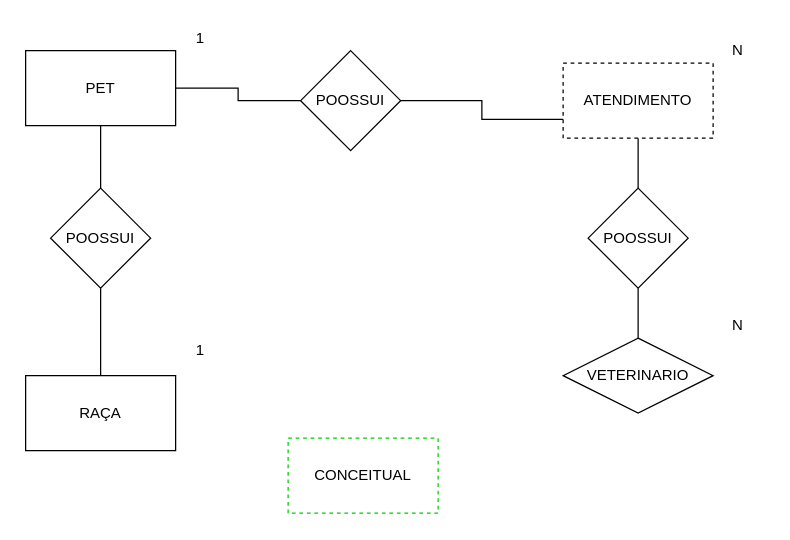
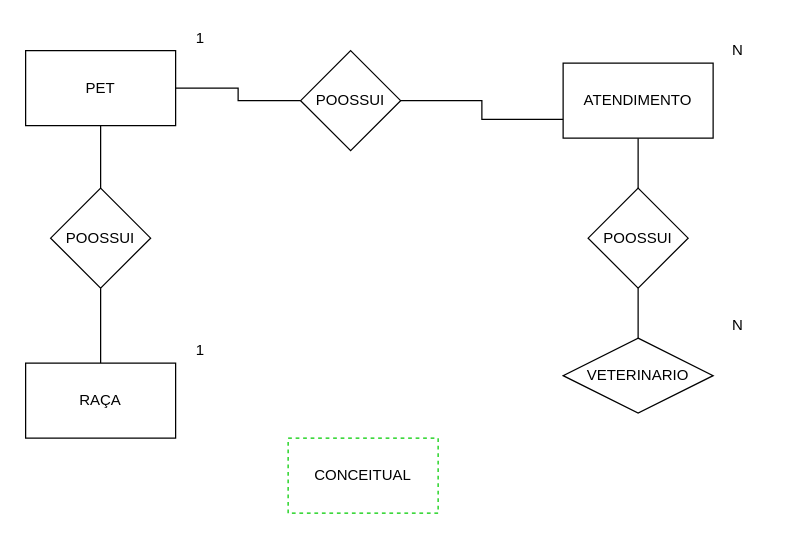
  <mxCell id="0" />
  <mxCell id="1" parent="0" />
  <mxCell id="2" style="edgeStyle=orthogonalEdgeStyle;rounded=0;orthogonalLoop=1;jettySize=auto;html=1;exitX=1;exitY=0.5;exitDx=0;exitDy=0;entryX=0;entryY=0.5;entryDx=0;entryDy=0;endArrow=none;endFill=0;" edge="1" parent="1" source="3" target="18"><mxGeometry relative="1" as="geometry" /></mxCell>
  <mxCell id="3" value="PET" style="rounded=0;whiteSpace=wrap;html=1;" vertex="1" parent="1"><mxGeometry x="20" y="40" width="120" height="60" as="geometry" /></mxCell>
  <mxCell id="4" style="edgeStyle=orthogonalEdgeStyle;rounded=0;orthogonalLoop=1;jettySize=auto;html=1;exitX=0.5;exitY=0;exitDx=0;exitDy=0;endArrow=none;endFill=0;" edge="1" parent="1" source="5" target="16"><mxGeometry relative="1" as="geometry" /></mxCell>
  <mxCell id="5" value="VETERINARIO" style="rhombus;whiteSpace=wrap;html=1;" vertex="1" parent="1"><mxGeometry x="450" y="270" width="120" height="60" as="geometry" /></mxCell>
  <mxCell id="6" style="edgeStyle=orthogonalEdgeStyle;rounded=0;orthogonalLoop=1;jettySize=auto;html=1;exitX=0.5;exitY=1;exitDx=0;exitDy=0;endArrow=none;endFill=0;" edge="1" parent="1" source="7" target="16"><mxGeometry relative="1" as="geometry" /></mxCell>
- <mxCell id="7" value="ATENDIMENTO" style="rounded=0;whiteSpace=wrap;html=1;dashed=1;" vertex="1" parent="1"><mxGeometry x="450" y="50" width="120" height="60" as="geometry" /></mxCell>
+ <mxCell id="7" value="ATENDIMENTO" style="rounded=0;whiteSpace=wrap;html=1;" vertex="1" parent="1"><mxGeometry x="450" y="50" width="120" height="60" as="geometry" /></mxCell>
  <mxCell id="8" style="edgeStyle=orthogonalEdgeStyle;rounded=0;orthogonalLoop=1;jettySize=auto;html=1;exitX=0.5;exitY=0;exitDx=0;exitDy=0;endArrow=none;endFill=0;" edge="1" parent="1" source="9" target="3"><mxGeometry relative="1" as="geometry" /></mxCell>
  <mxCell id="9" value="POOSSUI" style="rhombus;whiteSpace=wrap;html=1;" vertex="1" parent="1"><mxGeometry x="40" y="150" width="80" height="80" as="geometry" /></mxCell>
  <mxCell id="10" value="1" style="text;html=1;strokeColor=none;fillColor=none;align=center;verticalAlign=middle;whiteSpace=wrap;rounded=0;" vertex="1" parent="1"><mxGeometry x="140" y="20" width="40" height="20" as="geometry" /></mxCell>
  <mxCell id="11" value="N" style="text;html=1;strokeColor=none;fillColor=none;align=center;verticalAlign=middle;whiteSpace=wrap;rounded=0;" vertex="1" parent="1"><mxGeometry x="570" y="30" width="40" height="20" as="geometry" /></mxCell>
  <mxCell id="12" value="N" style="text;html=1;strokeColor=none;fillColor=none;align=center;verticalAlign=middle;whiteSpace=wrap;rounded=0;" vertex="1" parent="1"><mxGeometry x="570" y="250" width="40" height="20" as="geometry" /></mxCell>
  <mxCell id="13" style="edgeStyle=orthogonalEdgeStyle;rounded=0;orthogonalLoop=1;jettySize=auto;html=1;exitX=0.5;exitY=0;exitDx=0;exitDy=0;endArrow=none;endFill=0;" edge="1" parent="1" source="14" target="9"><mxGeometry relative="1" as="geometry" /></mxCell>
- <mxCell id="14" value="RAÇA" style="rounded=0;whiteSpace=wrap;html=1;" vertex="1" parent="1"><mxGeometry x="20" y="300" width="120" height="60" as="geometry" /></mxCell>
+ <mxCell id="14" value="RAÇA" style="rounded=0;whiteSpace=wrap;html=1;" vertex="1" parent="1"><mxGeometry x="20" y="290" width="120" height="60" as="geometry" /></mxCell>
  <mxCell id="15" value="1" style="text;html=1;strokeColor=none;fillColor=none;align=center;verticalAlign=middle;whiteSpace=wrap;rounded=0;" vertex="1" parent="1"><mxGeometry x="140" y="270" width="40" height="20" as="geometry" /></mxCell>
  <mxCell id="16" value="POOSSUI" style="rhombus;whiteSpace=wrap;html=1;" vertex="1" parent="1"><mxGeometry x="470" y="150" width="80" height="80" as="geometry" /></mxCell>
  <mxCell id="17" style="edgeStyle=orthogonalEdgeStyle;rounded=0;orthogonalLoop=1;jettySize=auto;html=1;exitX=1;exitY=0.5;exitDx=0;exitDy=0;entryX=0;entryY=0.75;entryDx=0;entryDy=0;endArrow=none;endFill=0;" edge="1" parent="1" source="18" target="7"><mxGeometry relative="1" as="geometry" /></mxCell>
  <mxCell id="18" value="POOSSUI" style="rhombus;whiteSpace=wrap;html=1;" vertex="1" parent="1"><mxGeometry x="240" y="40" width="80" height="80" as="geometry" /></mxCell>
  <mxCell id="19" value="CONCEITUAL" style="rounded=0;whiteSpace=wrap;html=1;strokeColor=#00CC00;dashed=1;" vertex="1" parent="1"><mxGeometry x="230" y="350" width="120" height="60" as="geometry" /></mxCell>
